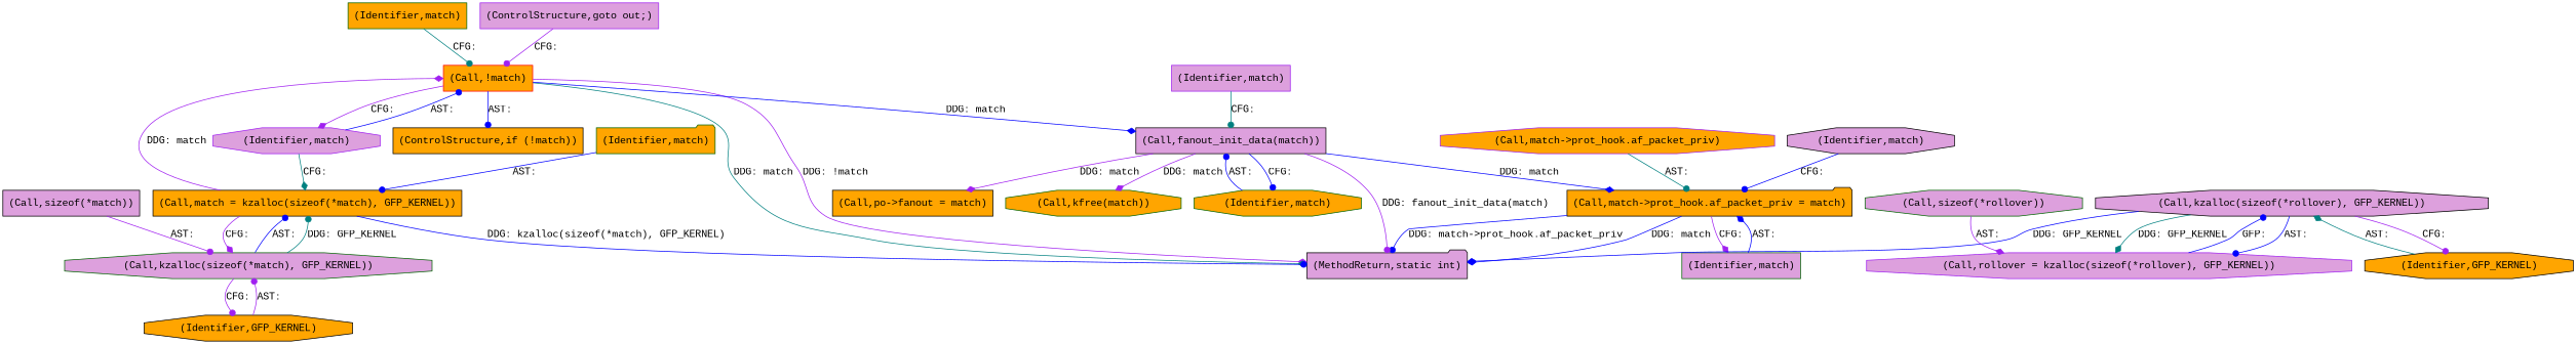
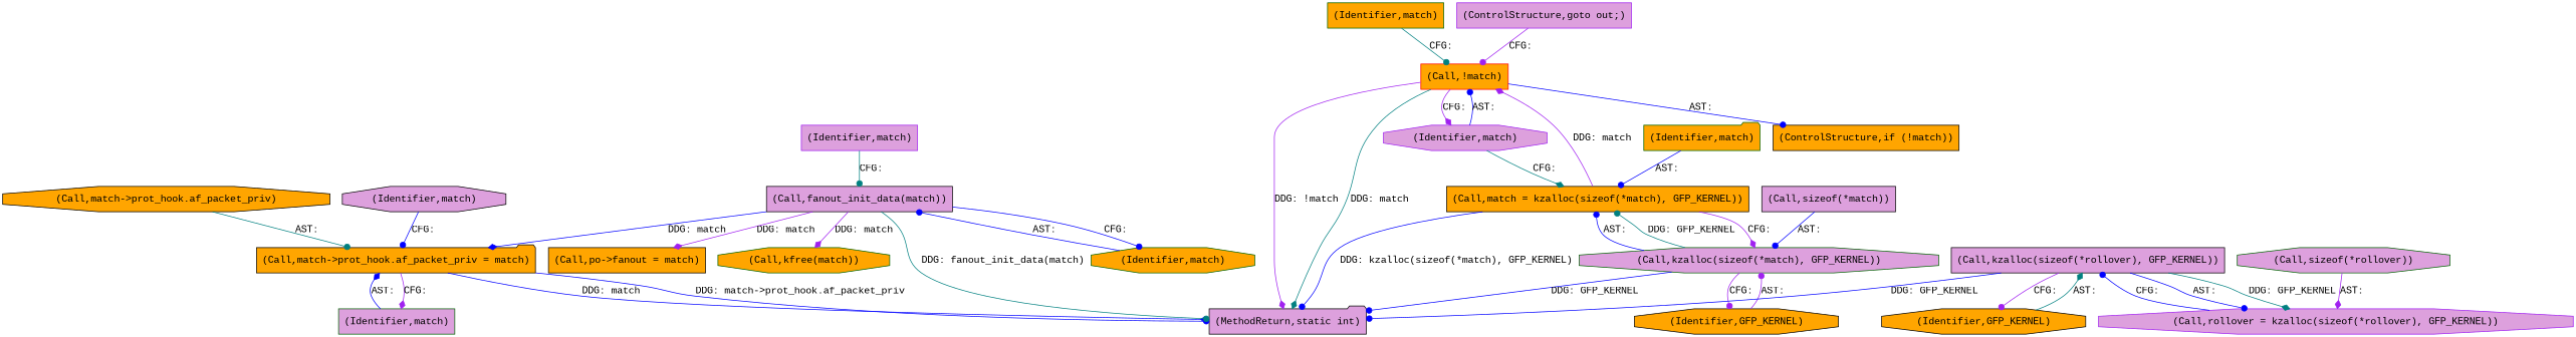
  digraph {
    fontname="Liberation Mono"
    node [color=black fillcolor=orange fontname="Liberation Mono" shape=octagon style=filled]
    edge [arrowhead=dot color=blue fontname="Liberation Mono"]
    n1 [label="(Call,match->prot_hook.af_packet_priv = match)" shape=folder]
    n2 [color=darkgreen fillcolor=plum label="(Identifier,match)" shape=box]
    n3 [fillcolor=plum label="(MethodReturn,static int)" shape=folder]
    n4 [fillcolor=plum label="(Call,fanout_init_data(match))" shape=box]
    n5 [label="(Call,po->fanout = match)" shape=box]
    n6 [color=darkgreen label="(Call,kfree(match))"]
    n7 [color=darkgreen label="(Identifier,match)"]
    n8 [color=red label="(Call,!match)" shape=box]
    n9 [color=purple fillcolor=plum label="(Identifier,match)"]
    n10 [label="(ControlStructure,if (!match))" shape=box]
    n11 [label="(Call,match = kzalloc(sizeof(*match), GFP_KERNEL))" shape=box]
    n12 [color=darkgreen fillcolor=plum label="(Call,kzalloc(sizeof(*match), GFP_KERNEL))"]
    n13 [label="(Identifier,GFP_KERNEL)"]
-   n14 [fillcolor=plum label="(Call,kzalloc(sizeof(*rollover), GFP_KERNEL))"]
+   n14 [fillcolor=plum label="(Call,kzalloc(sizeof(*rollover), GFP_KERNEL))" shape=box]
    n15 [color=purple fillcolor=plum label="(Call,rollover = kzalloc(sizeof(*rollover), GFP_KERNEL))"]
    n16 [label="(Identifier,GFP_KERNEL)"]
    n17 [color=darkgreen fillcolor=plum label="(Call,sizeof(*rollover))"]
    n18 [color=darkgreen label="(Identifier,match)" shape=box]
-   n19 [color=purple label="(Call,match->prot_hook.af_packet_priv)"]
+   n19 [label="(Call,match->prot_hook.af_packet_priv)"]
    n20 [color=darkgreen label="(Identifier,match)" shape=folder]
    n21 [fillcolor=plum label="(Call,sizeof(*match))" shape=box]
    n22 [color=purple fillcolor=plum label="(ControlStructure,goto out;)" shape=box]
    n23 [color=purple fillcolor=plum label="(Identifier,match)" shape=box]
    n24 [fillcolor=plum label="(Identifier,match)"]
    n1 -> n2 [arrowhead=diamond color=purple label="CFG: "]
    n1 -> n3 [arrowhead=diamond label="DDG: match"]
    n1 -> n3 [label="DDG: match->prot_hook.af_packet_priv"]
    n2 -> n1 [arrowhead=diamond label="AST: "]
    n4 -> n1 [arrowhead=diamond label="DDG: match"]
-   n4 -> n3 [color=purple label="DDG: fanout_init_data(match)"]
+   n4 -> n3 [color=teal label="DDG: fanout_init_data(match)"]
    n4 -> n5 [arrowhead=diamond color=purple label="DDG: match"]
    n4 -> n6 [arrowhead=diamond color=purple label="DDG: match"]
    n4 -> n7 [label="CFG: "]
    n7 -> n4 [label="AST: "]
    n8 -> n3 [arrowhead=diamond color=purple label="DDG: !match"]
    n8 -> n3 [arrowhead=diamond color=teal label="DDG: match"]
-   n8 -> n4 [arrowhead=diamond label="DDG: match"]
    n8 -> n9 [arrowhead=diamond color=purple label="CFG: "]
    n8 -> n10 [label="AST: "]
    n9 -> n8 [label="AST: "]
    n9 -> n11 [arrowhead=diamond color=teal label="CFG: "]
    n11 -> n3 [label="DDG: kzalloc(sizeof(*match), GFP_KERNEL)"]
    n11 -> n8 [arrowhead=diamond color=purple label="DDG: match"]
    n11 -> n12 [arrowhead=diamond color=purple label="CFG: "]
+   n12 -> n3 [label="DDG: GFP_KERNEL"]
    n12 -> n11 [label="AST: "]
    n12 -> n11 [color=teal label="DDG: GFP_KERNEL"]
    n12 -> n13 [color=purple label="CFG: "]
    n13 -> n12 [color=purple label="AST: "]
-   n14 -> n3 [arrowhead=diamond label="DDG: GFP_KERNEL"]
+   n14 -> n3 [label="DDG: GFP_KERNEL"]
    n14 -> n15 [label="AST: "]
    n14 -> n15 [arrowhead=diamond color=teal label="DDG: GFP_KERNEL"]
    n14 -> n16 [color=purple label="CFG: "]
-   n15 -> n14 [label="GFP: "]
+   n15 -> n14 [label="CFG: "]
    n16 -> n14 [arrowhead=diamond color=teal label="AST: "]
    n17 -> n15 [arrowhead=diamond color=purple label="AST: "]
    n18 -> n8 [color=teal label="CFG: "]
    n19 -> n1 [color=teal label="AST: "]
    n20 -> n11 [label="AST: "]
-   n21 -> n12 [color=purple label="AST: "]
+   n21 -> n12 [label="AST: "]
    n22 -> n8 [color=purple label="CFG: "]
    n23 -> n4 [color=teal label="CFG: "]
    n24 -> n1 [label="CFG: "]
  }
